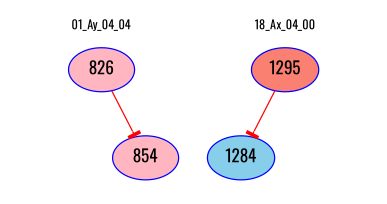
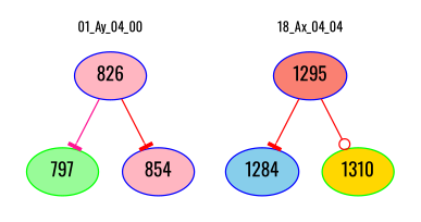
  digraph {
    fontname=Oswald
    node [color=blue fillcolor=lightpink fontname=Oswald style=filled]
    edge [arrowhead=tee color=red fontname=Oswald]
    n1 [label=826]
+   n2 [color=green fillcolor=palegreen label=797]
    n3 [label=854]
    n4 [fillcolor=salmon label=1295]
    n5 [fillcolor=skyblue label=1284]
+   n6 [color=green fillcolor=gold label=1310]
    subgraph cluster_1 {
      color=white
      fontsize=10
-     label="01_Ay_04_04"
+     label="01_Ay_04_00"
      n1
+     n2
      n3
    }
    subgraph cluster_2 {
      color=white
      fontsize=10
-     label="18_Ax_04_00"
+     label="18_Ax_04_04"
      n4
      n5
+     n6
    }
+   n1 -> n2 [color=deeppink]
    n1 -> n3
    n4 -> n5
+   n4 -> n6 [arrowhead=odot]
  }
